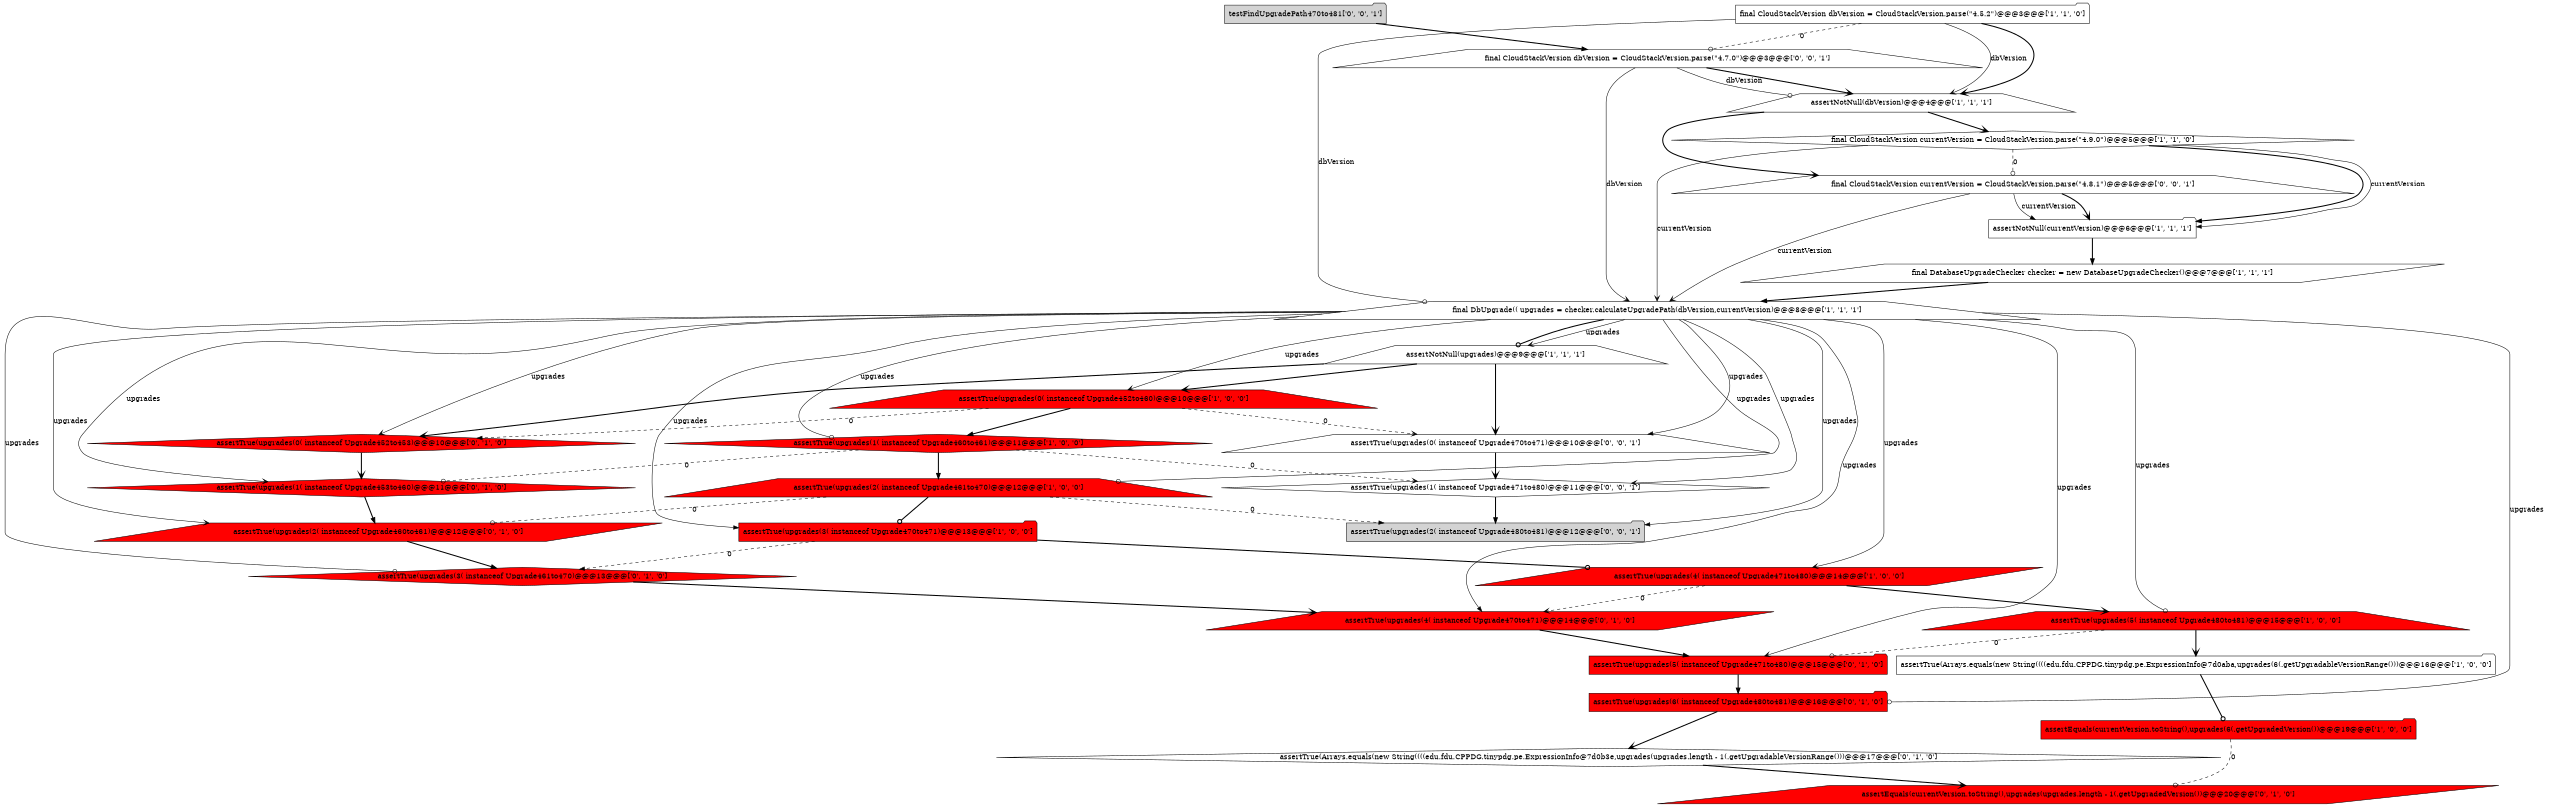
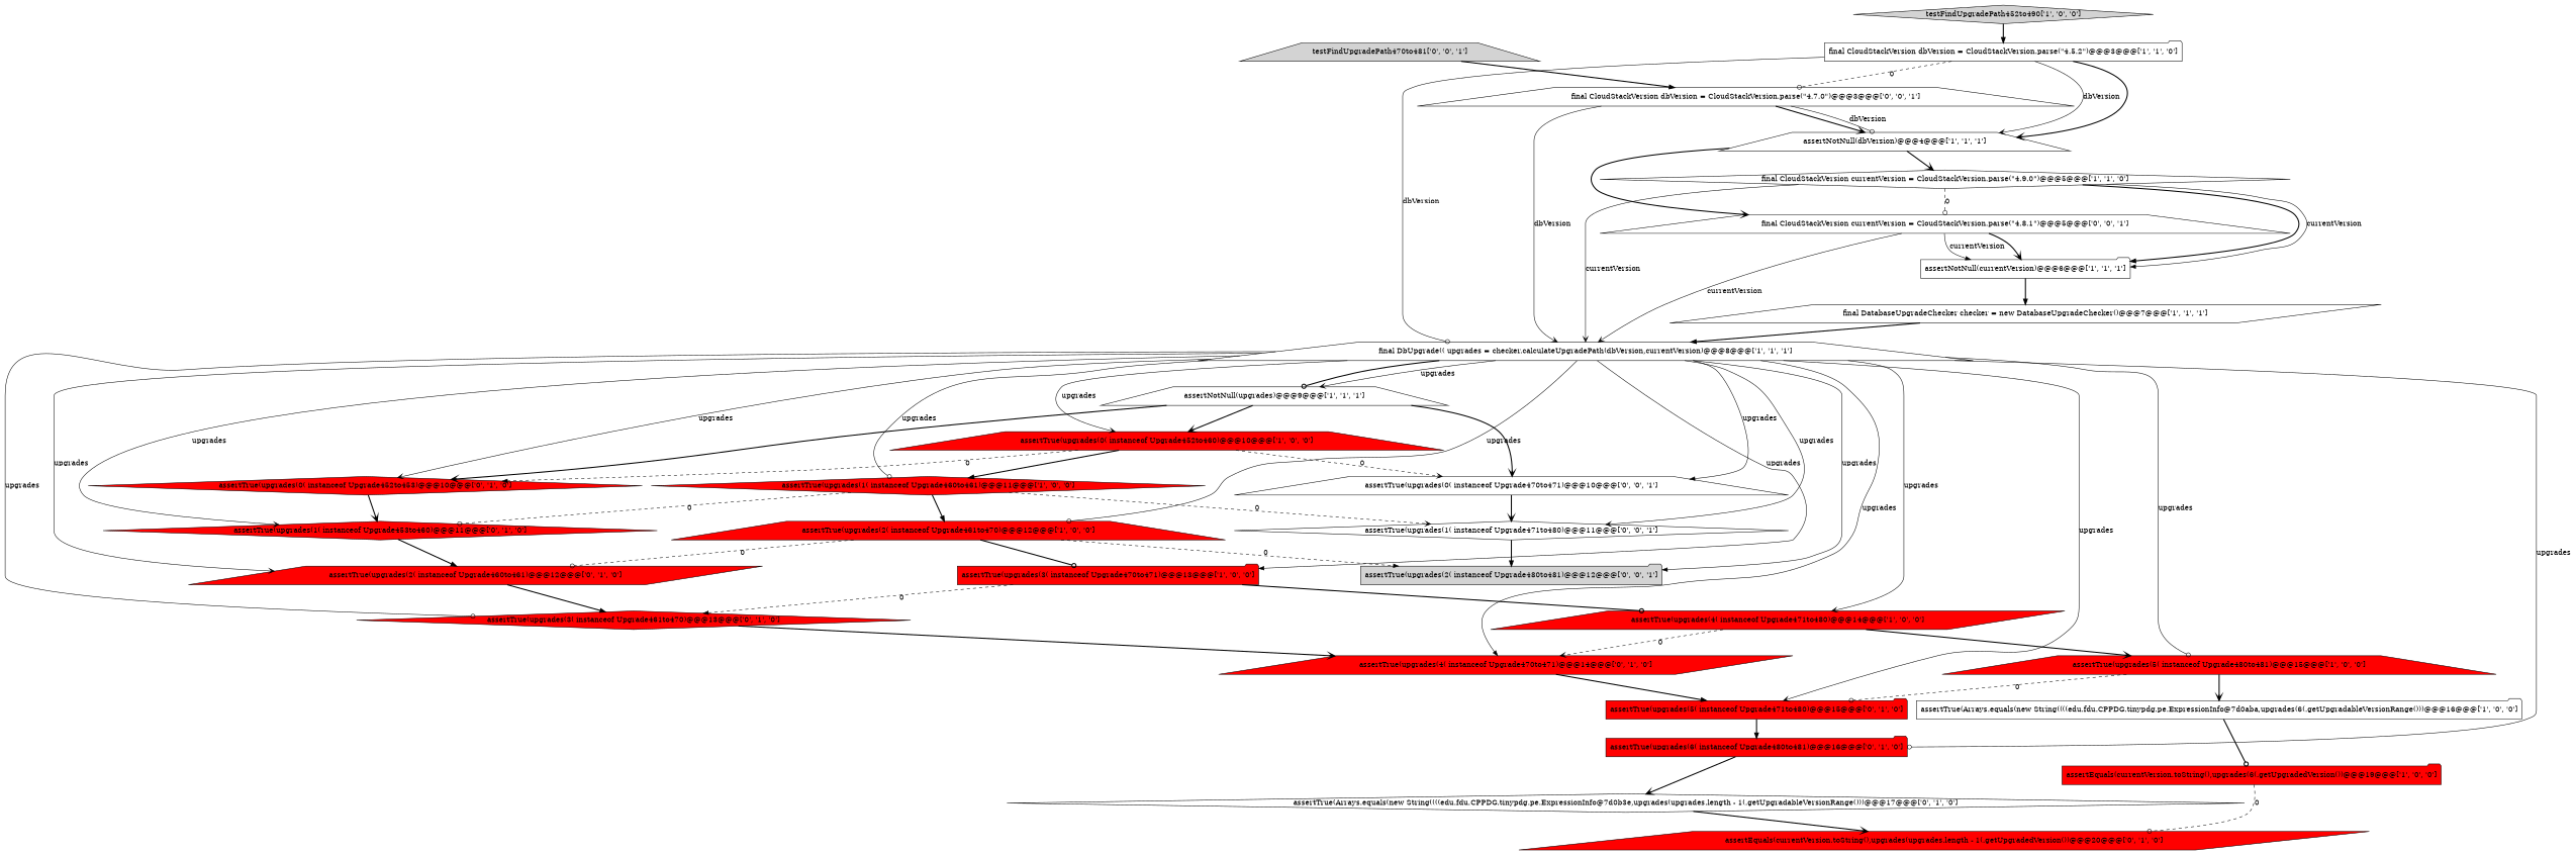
  digraph {
    node [fillcolor=red shape=folder style=filled]
    edge [arrowhead=vee style=bold]
    n1 [fillcolor=white label="assertTrue(Arrays.equals(new String((((edu.fdu.CPPDG.tinypdg.pe.ExpressionInfo@7d0b3e,upgrades(upgrades.length - 1(.getUpgradableVersionRange()))@@@17@@@['0', '1', '0']" shape=diamond]
    n2 [label="assertEquals(currentVersion.toString(),upgrades(upgrades.length - 1(.getUpgradedVersion())@@@20@@@['0', '1', '0']" shape=parallelogram]
    n3 [fillcolor=white label="final CloudStackVersion dbVersion = CloudStackVersion.parse(\"4.5.2\")@@@3@@@['1', '1', '0']"]
    n4 [fillcolor=white label="final DbUpgrade(( upgrades = checker.calculateUpgradePath(dbVersion,currentVersion)@@@8@@@['1', '1', '1']" shape=trapezium]
    n5 [fillcolor=white label="final CloudStackVersion dbVersion = CloudStackVersion.parse(\"4.7.0\")@@@3@@@['0', '0', '1']" shape=trapezium]
    n6 [fillcolor=white label="assertNotNull(dbVersion)@@@4@@@['1', '1', '1']" shape=trapezium]
    n7 [label="assertTrue(upgrades(3( instanceof Upgrade461to470)@@@13@@@['0', '1', '0']" shape=diamond]
    n8 [label="assertTrue(upgrades(4( instanceof Upgrade470to471)@@@14@@@['0', '1', '0']" shape=parallelogram]
    n9 [label="assertTrue(upgrades(2( instanceof Upgrade460to461)@@@12@@@['0', '1', '0']" shape=parallelogram]
    n10 [label="assertTrue(upgrades(5( instanceof Upgrade471to480)@@@15@@@['0', '1', '0']"]
    n11 [fillcolor=lightgray label="assertTrue(upgrades(2( instanceof Upgrade480to481)@@@12@@@['0', '0', '1']"]
    n12 [label="assertTrue(upgrades(0( instanceof Upgrade452to453)@@@10@@@['0', '1', '0']" shape=diamond]
    n13 [label="assertTrue(upgrades(2( instanceof Upgrade461to470)@@@12@@@['1', '0', '0']" shape=trapezium]
    n14 [label="assertTrue(upgrades(1( instanceof Upgrade460to461)@@@11@@@['1', '0', '0']" shape=diamond]
    n15 [label="assertTrue(upgrades(3( instanceof Upgrade470to471)@@@13@@@['1', '0', '0']"]
    n16 [label="assertTrue(upgrades(6( instanceof Upgrade480to481)@@@16@@@['0', '1', '0']"]
    n17 [label="assertTrue(upgrades(1( instanceof Upgrade453to460)@@@11@@@['0', '1', '0']" shape=diamond]
    n18 [label="assertTrue(upgrades(0( instanceof Upgrade452to460)@@@10@@@['1', '0', '0']" shape=trapezium]
    n19 [fillcolor=white label="assertTrue(upgrades(1( instanceof Upgrade471to480)@@@11@@@['0', '0', '1']" shape=diamond]
    n20 [fillcolor=white label="assertTrue(upgrades(0( instanceof Upgrade470to471)@@@10@@@['0', '0', '1']" shape=trapezium]
    n21 [label="assertTrue(upgrades(5( instanceof Upgrade480to481)@@@15@@@['1', '0', '0']" shape=trapezium]
    n22 [fillcolor=white label="assertNotNull(upgrades)@@@9@@@['1', '1', '1']" shape=trapezium]
    n23 [label="assertTrue(upgrades(4( instanceof Upgrade471to480)@@@14@@@['1', '0', '0']" shape=parallelogram]
    n24 [fillcolor=white label="final CloudStackVersion currentVersion = CloudStackVersion.parse(\"4.9.0\")@@@5@@@['1', '1', '0']" shape=diamond]
    n25 [fillcolor=white label="final CloudStackVersion currentVersion = CloudStackVersion.parse(\"4.8.1\")@@@5@@@['0', '0', '1']" shape=trapezium]
    n26 [label="assertEquals(currentVersion.toString(),upgrades(6(.getUpgradedVersion())@@@19@@@['1', '0', '0']"]
    n27 [fillcolor=white label="assertTrue(Arrays.equals(new String((((edu.fdu.CPPDG.tinypdg.pe.ExpressionInfo@7d0aba,upgrades(6(.getUpgradableVersionRange()))@@@16@@@['1', '0', '0']"]
    n28 [fillcolor=white label="assertNotNull(currentVersion)@@@6@@@['1', '1', '1']"]
    n29 [fillcolor=white label="final DatabaseUpgradeChecker checker = new DatabaseUpgradeChecker()@@@7@@@['1', '1', '1']" shape=parallelogram]
-   n30 [fillcolor=lightgray label="testFindUpgradePath470to481['0', '0', '1']"]
+   n30 [fillcolor=lightgray label="testFindUpgradePath470to481['0', '0', '1']" shape=trapezium]
+   n31 [fillcolor=lightgray label="testFindUpgradePath452to490['1', '0', '0']" shape=diamond]
    n1 -> n2
    n3 -> n4 [arrowhead=odot label=dbVersion style=solid]
    n3 -> n5 [arrowhead=odot label=0 style=dashed]
    n3 -> n6 [label=dbVersion style=solid]
    n3 -> n6
    n4 -> n7 [arrowhead=odot label=upgrades style=solid]
    n4 -> n8 [arrowhead=normal label=upgrades style=solid]
    n4 -> n9 [label=upgrades style=solid]
    n4 -> n10 [label=upgrades style=solid]
    n4 -> n11 [arrowhead=normal label=upgrades style=solid]
    n4 -> n12 [label=upgrades style=solid]
    n4 -> n13 [arrowhead=odot label=upgrades style=solid]
    n4 -> n14 [arrowhead=odot label=upgrades style=solid]
    n4 -> n15 [arrowhead=normal label=upgrades style=solid]
    n4 -> n16 [arrowhead=odot label=upgrades style=solid]
    n4 -> n17 [label=upgrades style=solid]
    n4 -> n18 [label=upgrades style=solid]
    n4 -> n19 [label=upgrades style=solid]
    n4 -> n20 [arrowhead=normal label=upgrades style=solid]
    n4 -> n21 [arrowhead=odot label=upgrades style=solid]
    n4 -> n22 [label=upgrades style=solid]
    n4 -> n22 [arrowhead=odot]
    n4 -> n23 [label=upgrades style=solid]
    n5 -> n4 [label=dbVersion style=solid]
    n5 -> n6
    n5 -> n6 [arrowhead=odot label=dbVersion style=solid]
    n6 -> n24
    n6 -> n25
    n7 -> n8
    n8 -> n10 [arrowhead=normal]
    n9 -> n7 [arrowhead=normal]
    n10 -> n16 [arrowhead=normal]
    n12 -> n17
    n13 -> n9 [arrowhead=odot label=0 style=dashed]
    n13 -> n11 [arrowhead=normal label=0 style=dashed]
    n13 -> n15 [arrowhead=odot]
    n14 -> n13 [arrowhead=normal]
    n14 -> n17 [arrowhead=odot label=0 style=dashed]
    n14 -> n19 [label=0 style=dashed]
    n15 -> n7 [arrowhead=normal label=0 style=dashed]
    n15 -> n23 [arrowhead=odot]
    n16 -> n1
    n17 -> n9 [arrowhead=normal]
    n18 -> n12 [arrowhead=normal label=0 style=dashed]
    n18 -> n14 [arrowhead=normal]
    n18 -> n20 [label=0 style=dashed]
    n19 -> n11 [arrowhead=normal]
    n20 -> n19
    n21 -> n10 [arrowhead=odot label=0 style=dashed]
    n21 -> n27
    n22 -> n12
    n22 -> n18
    n22 -> n20
    n23 -> n8 [label=0 style=dashed]
    n23 -> n21
    n24 -> n4 [label=currentVersion style=solid]
    n24 -> n25 [arrowhead=odot label=0 style=dashed]
    n24 -> n28 [arrowhead=normal]
    n24 -> n28 [arrowhead=normal label=currentVersion style=solid]
    n25 -> n4 [label=currentVersion style=solid]
    n25 -> n28
    n25 -> n28 [arrowhead=normal label=currentVersion style=solid]
    n26 -> n2 [arrowhead=odot label=0 style=dashed]
    n27 -> n26 [arrowhead=odot]
    n28 -> n29 [arrowhead=normal]
    n29 -> n4 [arrowhead=normal]
    n30 -> n5 [arrowhead=normal]
+   n31 -> n3 [arrowhead=normal]
  }
